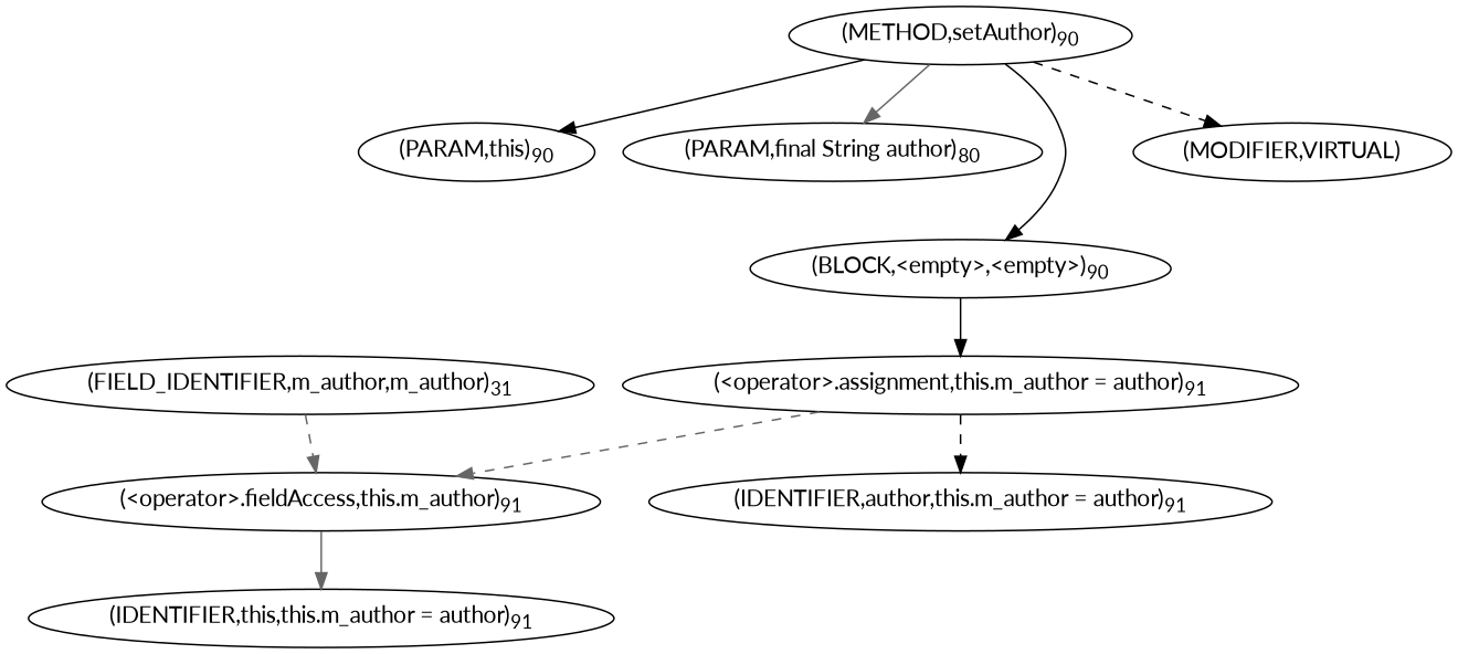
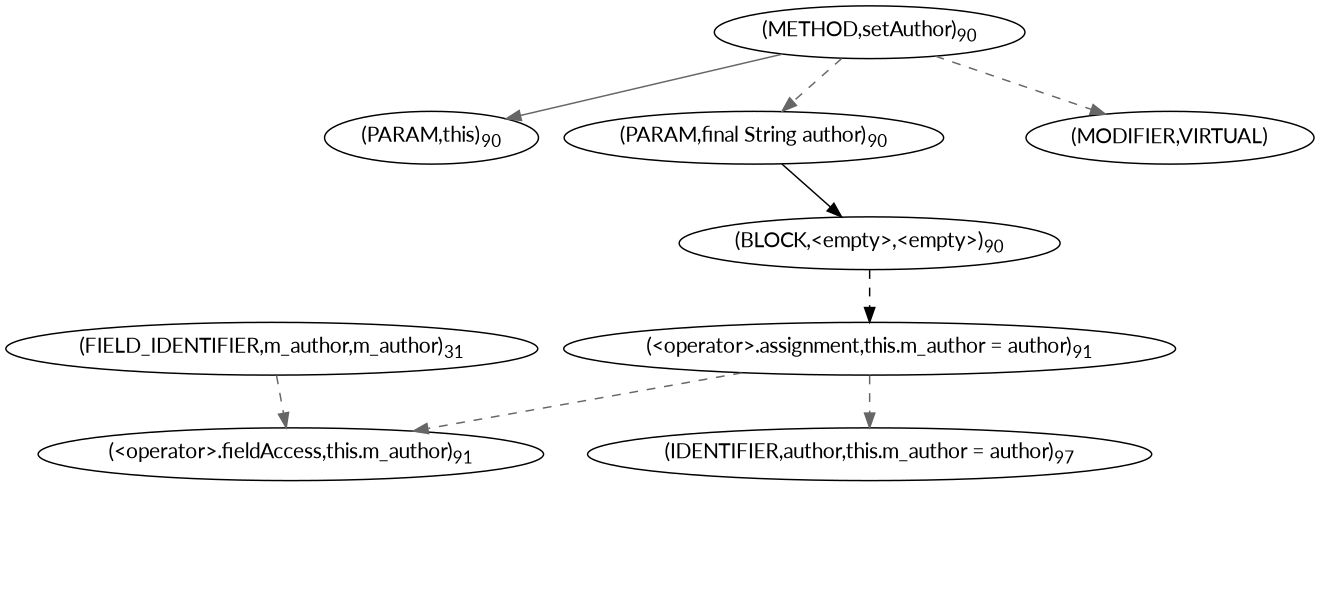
  digraph {
    fontname=Lato
    node [fontname=Lato]
    edge [color=gray40 fontname=Lato style=solid]
    n1 [label=<(METHOD,setAuthor)<SUB>90</SUB>>]
    n2 [label=<(PARAM,this)<SUB>90</SUB>>]
-   n3 [label=<(PARAM,final String author)<SUB>80</SUB>>]
+   n3 [label=<(PARAM,final String author)<SUB>90</SUB>>]
    n4 [label=<(BLOCK,&lt;empty&gt;,&lt;empty&gt;)<SUB>90</SUB>>]
    n5 [label=<(MODIFIER,VIRTUAL)>]
    n6 [label=<(&lt;operator&gt;.assignment,this.m_author = author)<SUB>91</SUB>>]
    n7 [label=<(&lt;operator&gt;.fieldAccess,this.m_author)<SUB>91</SUB>>]
-   n8 [label=<(IDENTIFIER,author,this.m_author = author)<SUB>91</SUB>>]
-   n9 [label=<(IDENTIFIER,this,this.m_author = author)<SUB>91</SUB>>]
+   n8 [label=<(IDENTIFIER,author,this.m_author = author)<SUB>97</SUB>>]
    n10 [label=<(FIELD_IDENTIFIER,m_author,m_author)<SUB>31</SUB>>]
-   n1 -> n2 [color=black]
-   n1 -> n3
-   n1 -> n4 [color=black]
-   n1 -> n5 [color=black style=dashed]
-   n4 -> n6 [color=black]
+   n1 -> n2
+   n1 -> n3 [style=dashed]
+   n3 -> n4 [color=black]
+   n1 -> n5 [style=dashed]
+   n4 -> n6 [color=black style=dashed]
    n6 -> n7 [style=dashed]
-   n6 -> n8 [color=black style=dashed]
-   n7 -> n9
+   n6 -> n8 [style=dashed]
    n10 -> n7 [style=dashed]
  }
